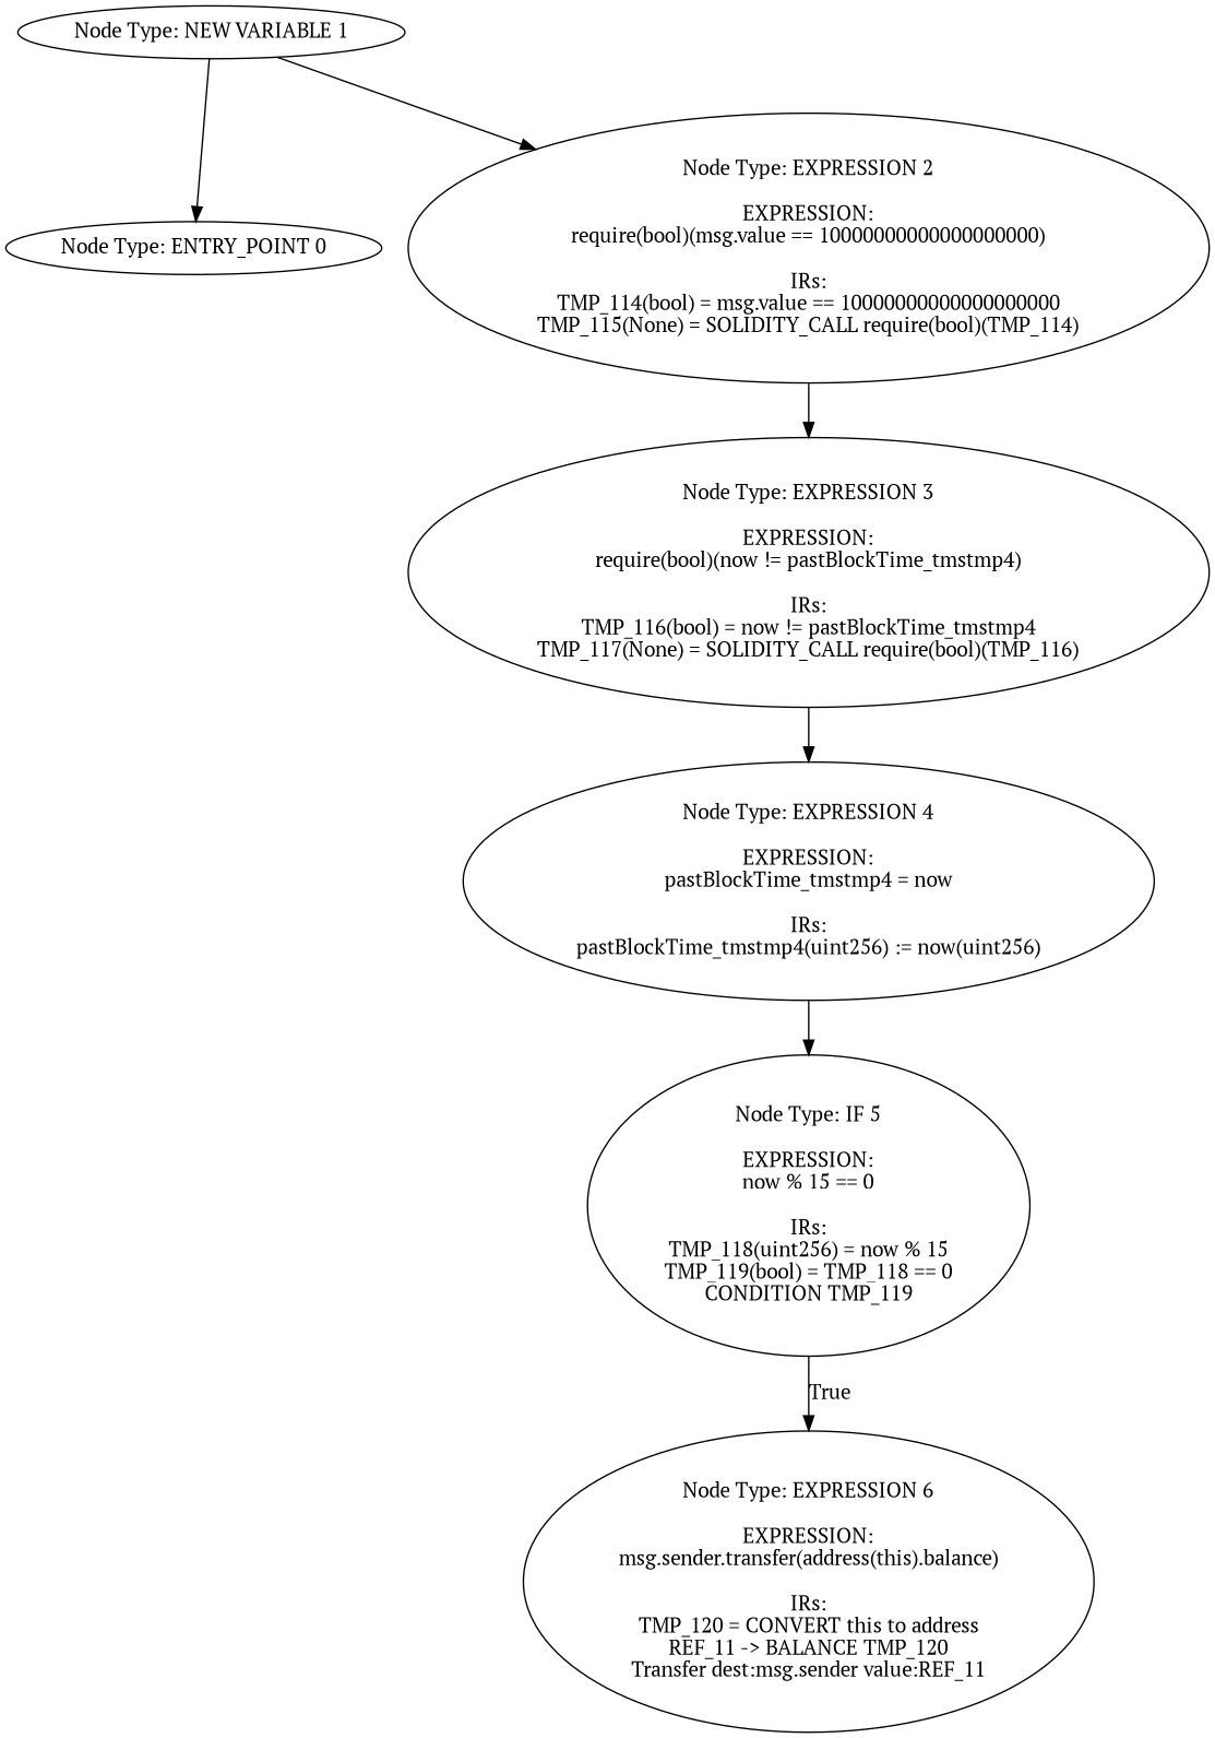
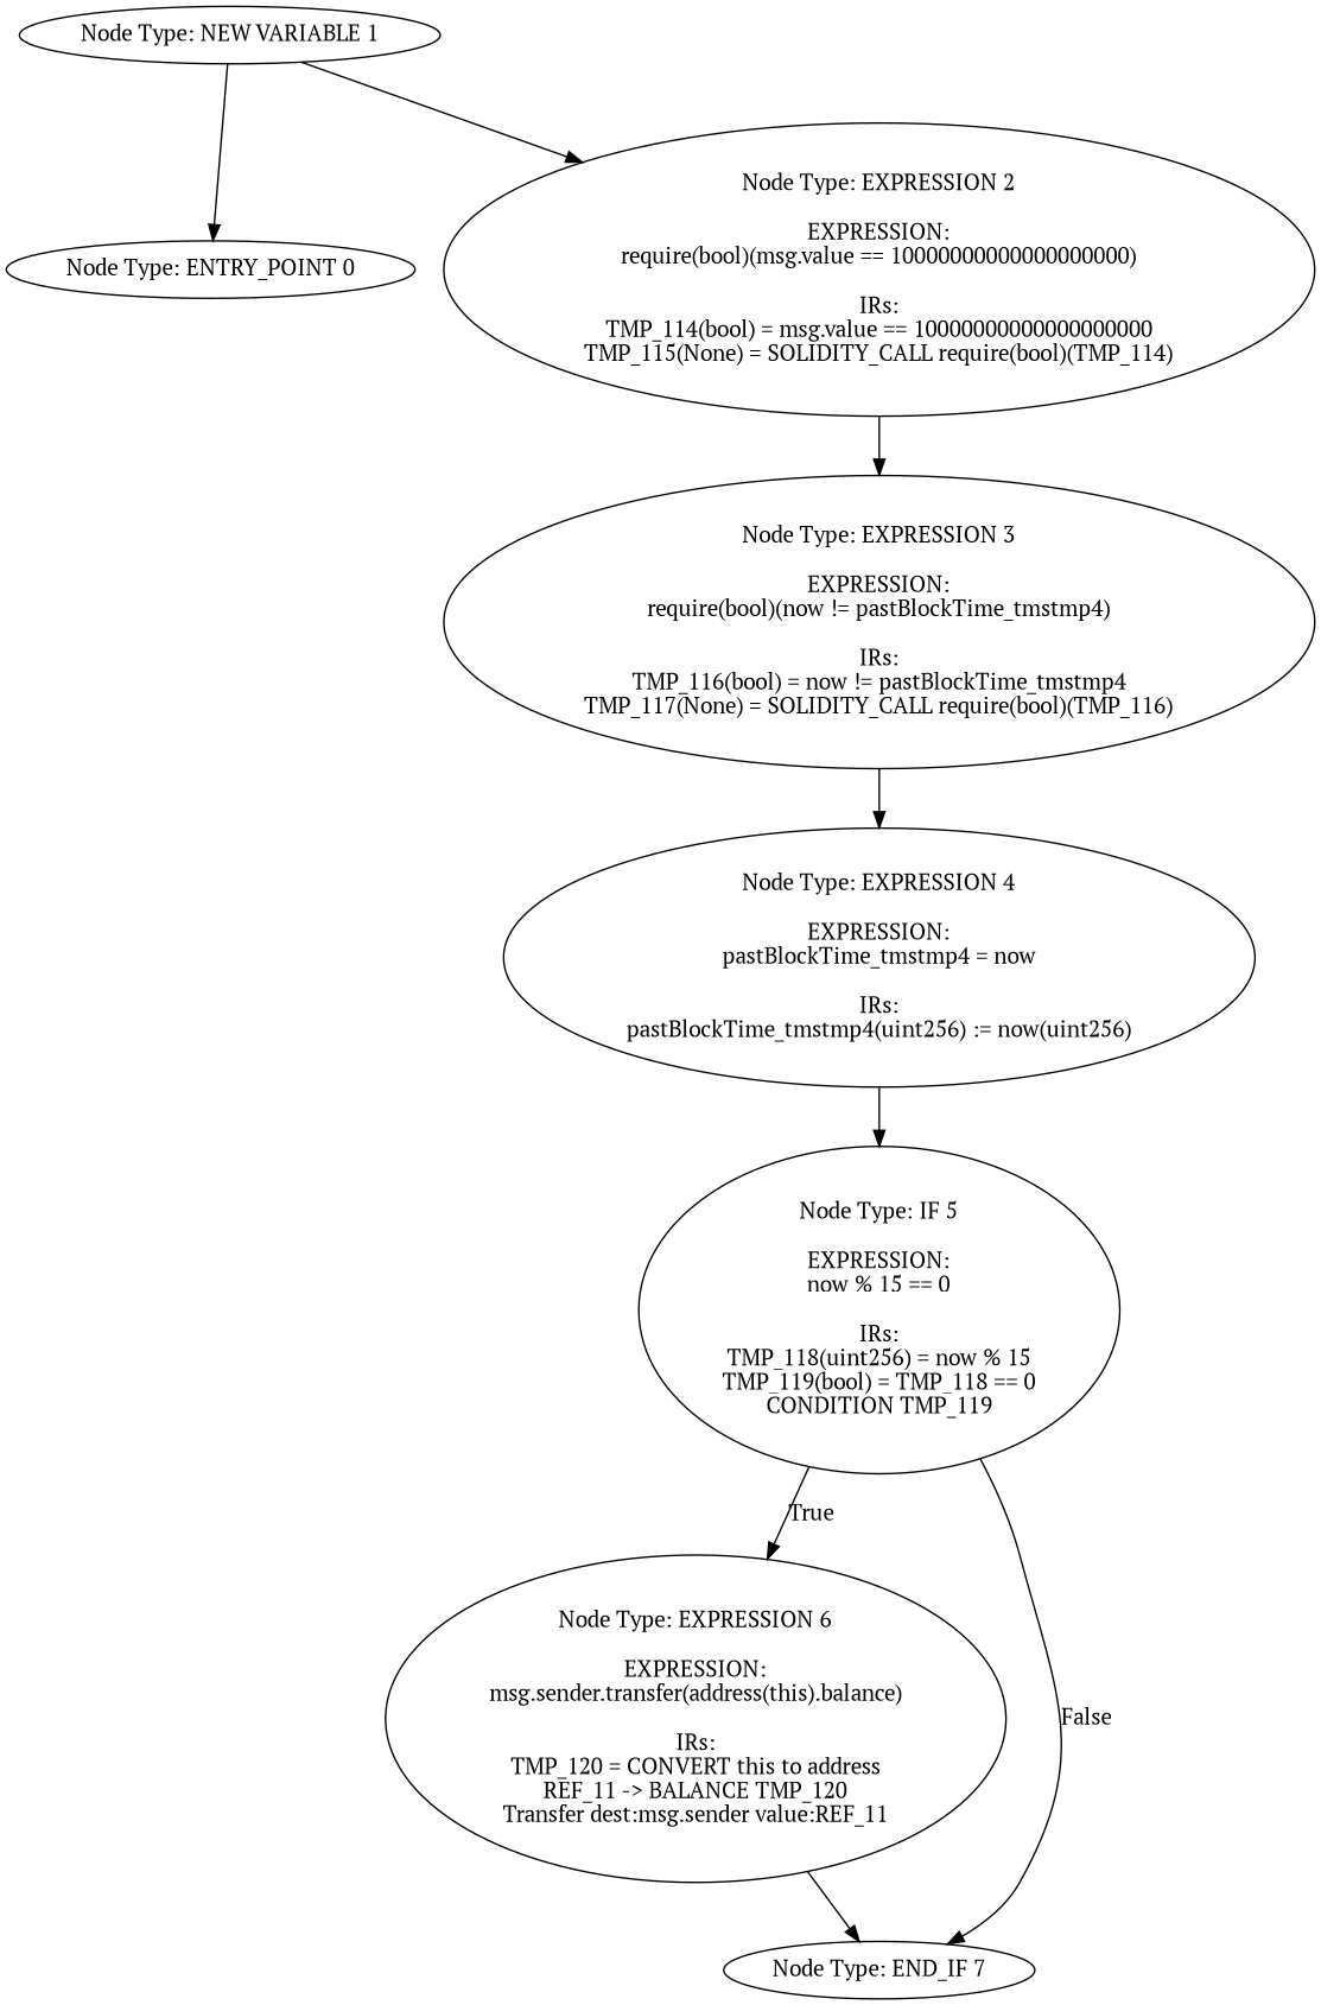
  digraph {
    fontname="PT Serif"
    node [fontname="PT Serif"]
    edge [fontname="PT Serif"]
    n1 [label="Node Type: ENTRY_POINT 0\n"]
    n2 [label="Node Type: NEW VARIABLE 1\n"]
    n3 [label="Node Type: EXPRESSION 2\n\nEXPRESSION:\nrequire(bool)(msg.value == 10000000000000000000)\n\nIRs:\nTMP_114(bool) = msg.value == 10000000000000000000\nTMP_115(None) = SOLIDITY_CALL require(bool)(TMP_114)"]
    n4 [label="Node Type: EXPRESSION 3\n\nEXPRESSION:\nrequire(bool)(now != pastBlockTime_tmstmp4)\n\nIRs:\nTMP_116(bool) = now != pastBlockTime_tmstmp4\nTMP_117(None) = SOLIDITY_CALL require(bool)(TMP_116)"]
    n5 [label="Node Type: EXPRESSION 4\n\nEXPRESSION:\npastBlockTime_tmstmp4 = now\n\nIRs:\npastBlockTime_tmstmp4(uint256) := now(uint256)"]
    n6 [label="Node Type: IF 5\n\nEXPRESSION:\nnow % 15 == 0\n\nIRs:\nTMP_118(uint256) = now % 15\nTMP_119(bool) = TMP_118 == 0\nCONDITION TMP_119"]
    n7 [label="Node Type: EXPRESSION 6\n\nEXPRESSION:\nmsg.sender.transfer(address(this).balance)\n\nIRs:\nTMP_120 = CONVERT this to address\nREF_11 -> BALANCE TMP_120\nTransfer dest:msg.sender value:REF_11"]
+   n8 [label="Node Type: END_IF 7\n"]
    n2 -> n1
    n2 -> n3
    n3 -> n4
    n4 -> n5
    n5 -> n6
    n6 -> n7 [label=True]
+   n6 -> n8 [label=False]
+   n7 -> n8
  }
